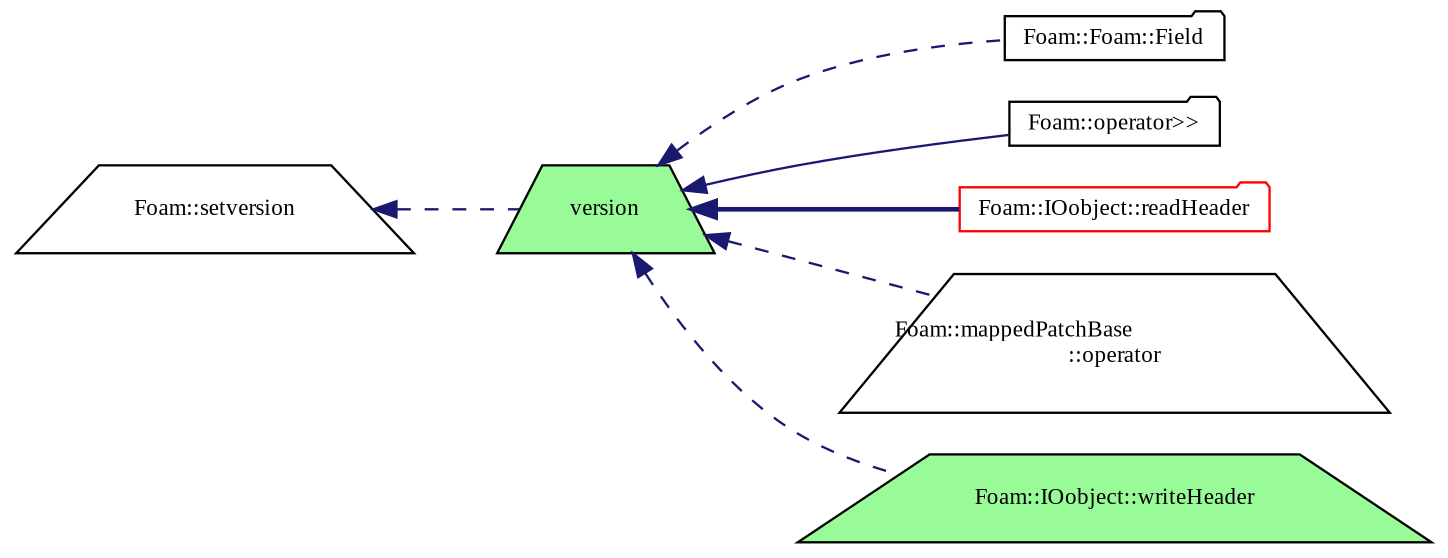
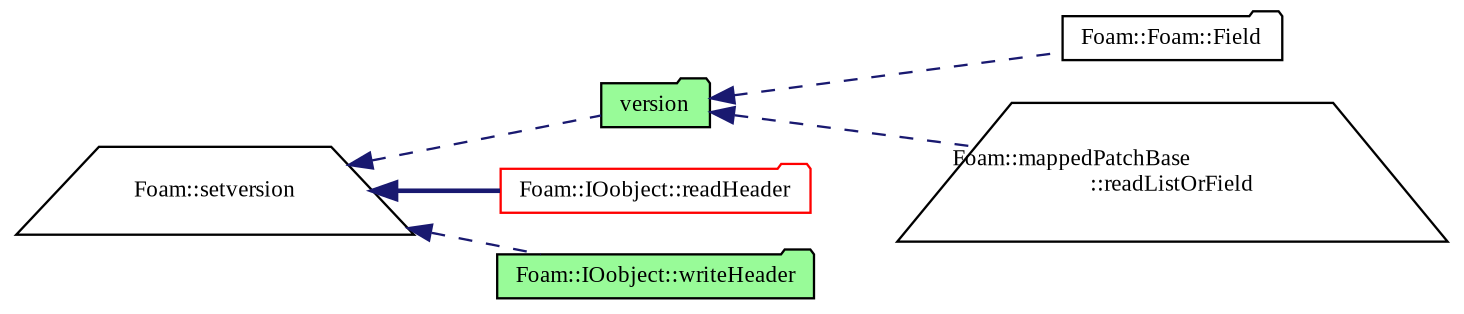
  digraph {
    fontname="Liberation Serif"
    rankdir=LR
    node [color=black fillcolor=white fontname="Liberation Serif" fontsize=10 shape=folder style=filled]
    edge [color=midnightblue dir=back fontname="Liberation Serif" fontsize=10 labelfontname=Helvetica labelfontsize=10 style=dashed]
-   n1 [fillcolor=palegreen fontcolor=black height=0.2 label=version shape=trapezium width=0.4]
+   n1 [fillcolor=palegreen fontcolor=black height=0.2 label=version width=0.4]
    n2 [height=0.2 label="Foam::Foam::Field" width=0.4]
-   n3 [height=0.2 label="Foam::operator\>\>" width=0.4]
    n4 [color=red height=0.2 label="Foam::IOobject::readHeader" width=0.4]
-   n5 [height=0.2 label="Foam::mappedPatchBase\l::operator" shape=trapezium width=0.4]
-   n6 [fillcolor=palegreen height=0.2 label="Foam::IOobject::writeHeader" shape=trapezium width=0.4]
+   n5 [height=0.2 label="Foam::mappedPatchBase\l::readListOrField" shape=trapezium width=0.4]
+   n6 [fillcolor=palegreen height=0.2 label="Foam::IOobject::writeHeader" width=0.4]
    n7 [height=0.2 label="Foam::setversion" shape=trapezium width=0.4]
    n1 -> n2
-   n1 -> n3 [style=solid]
-   n1 -> n4 [style=bold]
+   n7 -> n4 [style=bold]
    n1 -> n5
-   n1 -> n6
+   n7 -> n6
    n7 -> n1
  }
